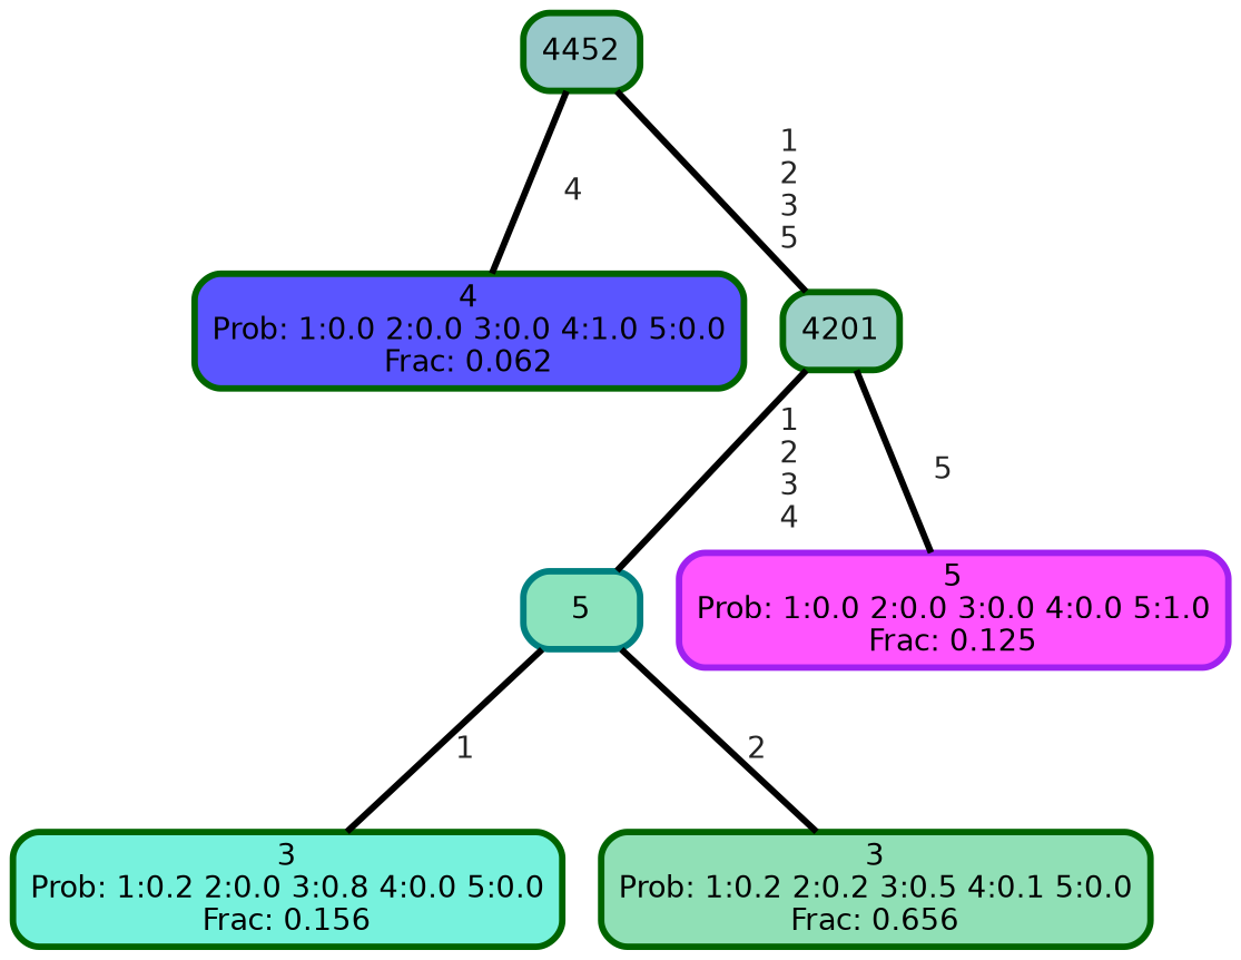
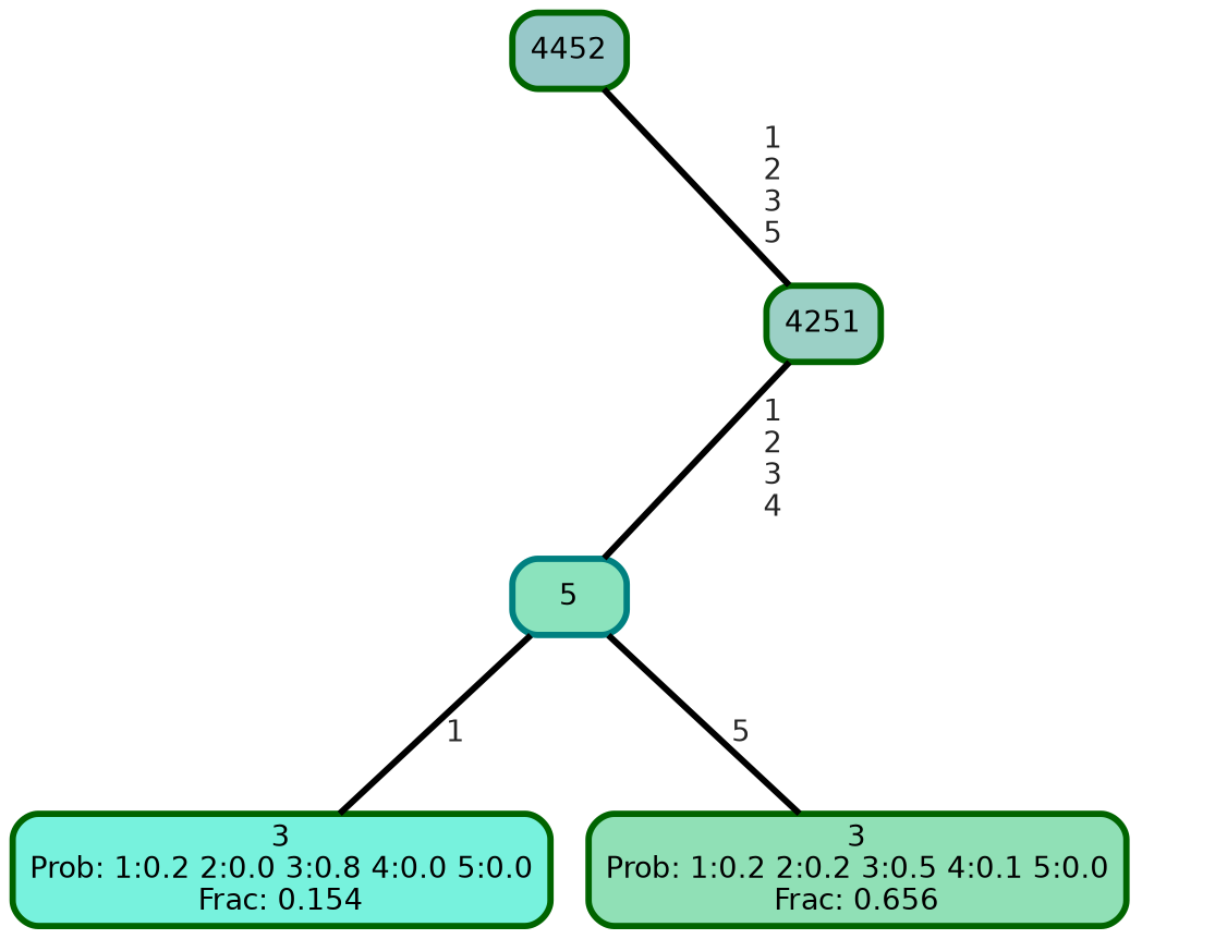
  graph {
    ranksep="0 equally"
    splines=straight
    node [color=darkgreen fontcolor=black fontname=helvetica penwidth=3 shape=box style="filled, rounded"]
    edge [color=black fontcolor=grey14 fontname=helvetica fontweight=bold penwidth=3]
-   n1 [fillcolor="#5a55ff" label="4\nProb: 1:0.0 2:0.0 3:0.0 4:1.0 5:0.0\nFrac: 0.062"]
    n2 [fillcolor="#97c8c9" label=4452]
-   n3 [fillcolor="#9bd0c6" label=4201]
+   n3 [fillcolor="#9bd0c6" label=4251]
    n4 [color=teal fillcolor="#8be3bd" label=5]
-   n5 [color=purple fillcolor="#ff55ff" label="5\nProb: 1:0.0 2:0.0 3:0.0 4:0.0 5:1.0\nFrac: 0.125"]
-   n6 [fillcolor="#77f2dd" label="3\nProb: 1:0.2 2:0.0 3:0.8 4:0.0 5:0.0\nFrac: 0.156"]
+   n6 [fillcolor="#77f2dd" label="3\nProb: 1:0.2 2:0.0 3:0.8 4:0.0 5:0.0\nFrac: 0.154"]
    n7 [fillcolor="#90e0b6" label="3\nProb: 1:0.2 2:0.2 3:0.5 4:0.1 5:0.0\nFrac: 0.656"]
    subgraph sub_1 {
      rank=same
    }
-   n2 -- n1 [label=" 4"]
    n2 -- n3 [label=" 1\n 2\n 3\n 5"]
    n3 -- n4 [label=" 1\n 2\n 3\n 4"]
-   n3 -- n5 [label=" 5"]
    n4 -- n6 [label=" 1"]
-   n4 -- n7 [label=" 2"]
+   n4 -- n7 [label=" 5"]
  }
